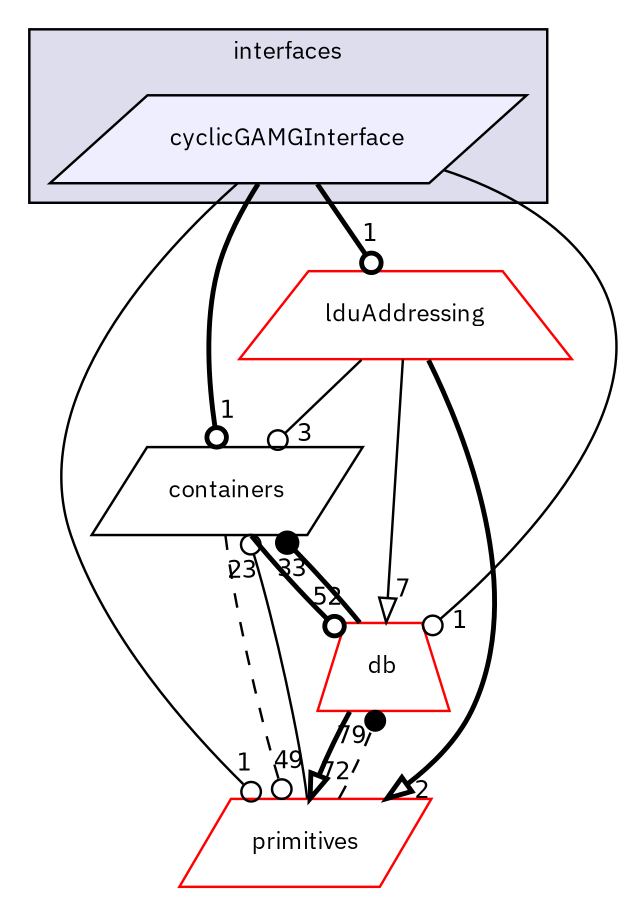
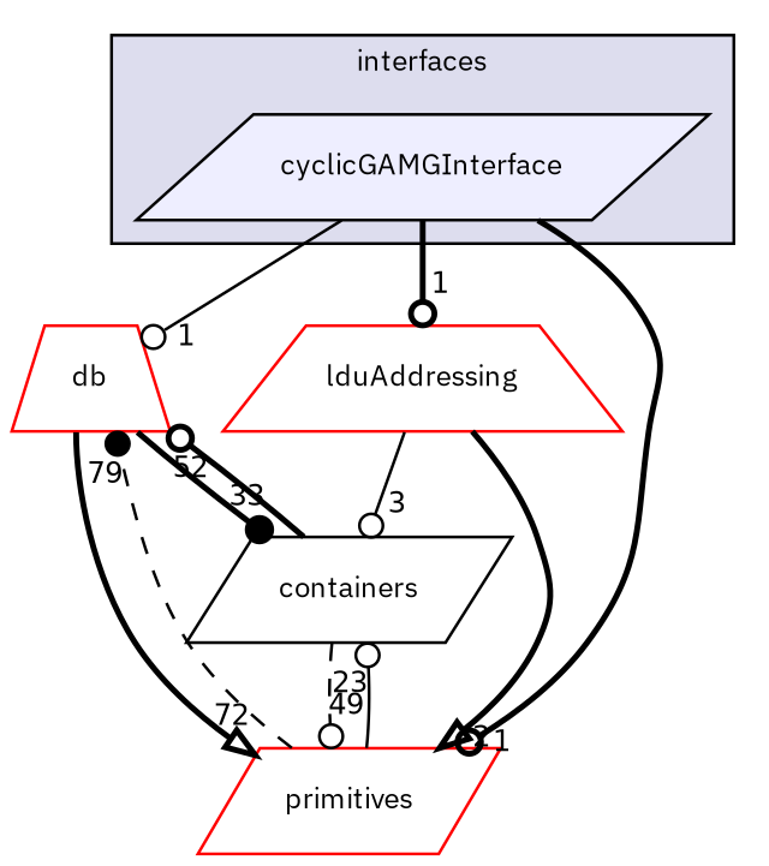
  digraph {
    compound=true
    fontname="IBM Plex Sans"
    node [fontname="IBM Plex Sans" fontsize=10 shape=parallelogram color=red]
    edge [arrowhead=odot fontname="IBM Plex Sans" headlabel=1 labeldistance=1.5 labelfontname=Helvetica labelfontsize=10 style=bold]
    n1 [fillcolor="#eeeeff" label=cyclicGAMGInterface pencolor=black style=filled color=""]
    n2 [color=black label=containers]
    n3 [label=db shape=trapezium]
    n4 [label=lduAddressing shape=trapezium]
    n5 [label=primitives]
    subgraph cluster_1 {
      bgcolor="#ddddee"
      fontsize=10
      label=interfaces
      pencolor=black
      n1
    }
-   n1 -> n2
    n1 -> n3 [style=solid]
    n1 -> n4
-   n1 -> n5 [style=solid]
+   n1 -> n5
    n2 -> n3 [headlabel=52]
    n2 -> n5 [headlabel=49 style=dashed]
    n3 -> n2 [arrowhead=dot headlabel=33]
    n3 -> n5 [arrowhead=onormal headlabel=72]
    n4 -> n2 [headlabel=3 style=solid]
-   n4 -> n3 [arrowhead=onormal headlabel=7 style=solid]
    n4 -> n5 [arrowhead=onormal headlabel=2]
    n5 -> n2 [headlabel=23 style=solid]
    n5 -> n3 [arrowhead=dot headlabel=79 style=dashed]
  }
